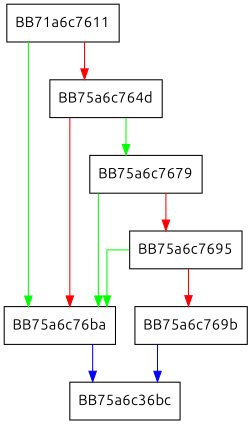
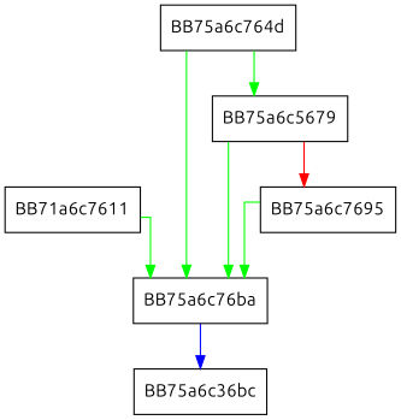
  digraph {
    fontname=Ubuntu
    splines=ortho
    node [fontname=Ubuntu shape=box]
    edge [color=green fontname=Ubuntu]
    n1 [label=BB75a6c36bc]
    BB75a6c76ba
    n3 [label=BB71a6c7611]
    BB75a6c764d
-   BB75a6c7679
+   BB75a6c7679 [label=BB75a6c5679]
    BB75a6c7695
-   BB75a6c769b
    BB75a6c76ba -> n1 [color=blue]
    n3 -> BB75a6c76ba
-   n3 -> BB75a6c764d [color=red]
-   BB75a6c764d -> BB75a6c76ba [color=red]
+   BB75a6c764d -> BB75a6c76ba
    BB75a6c764d -> BB75a6c7679
    BB75a6c7679 -> BB75a6c76ba
    BB75a6c7679 -> BB75a6c7695 [color=red]
    BB75a6c7695 -> BB75a6c76ba
-   BB75a6c7695 -> BB75a6c769b [color=red]
-   BB75a6c769b -> n1 [color=blue]
  }
